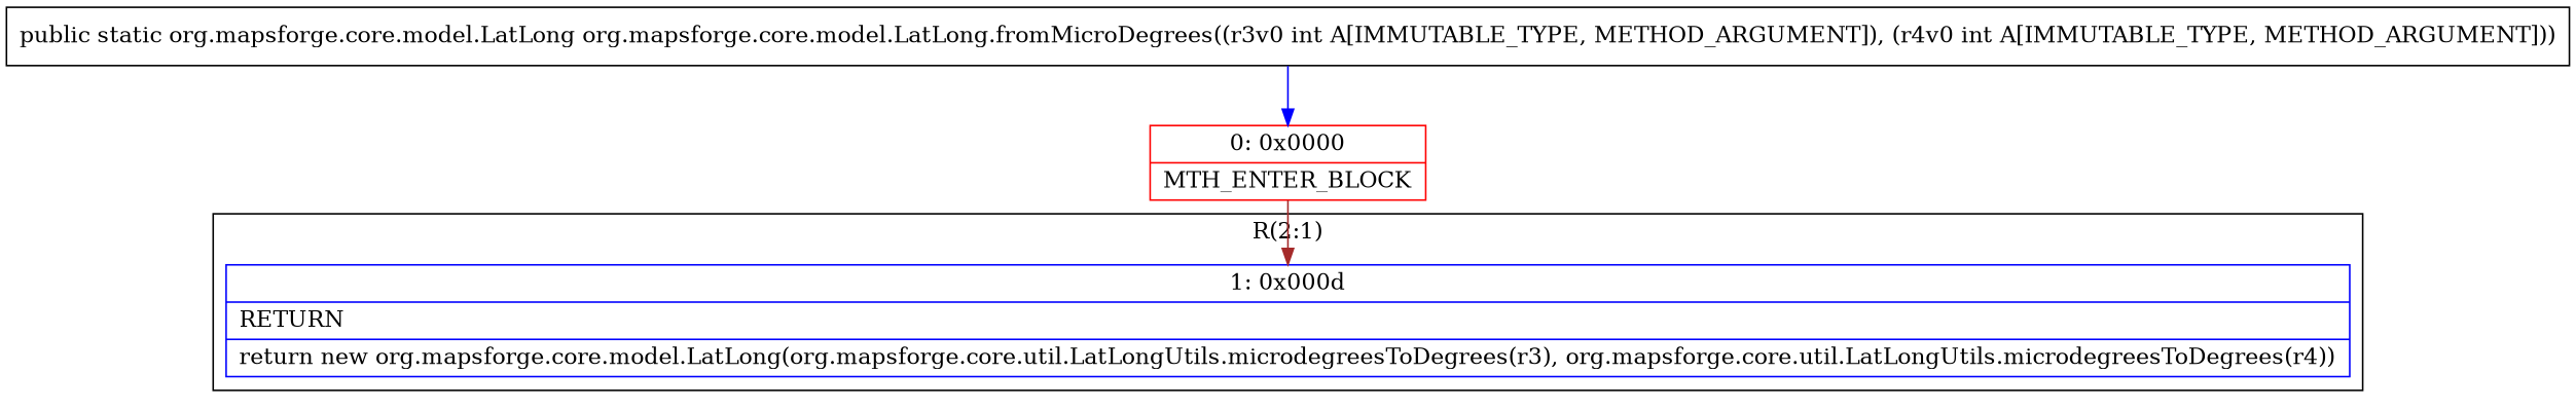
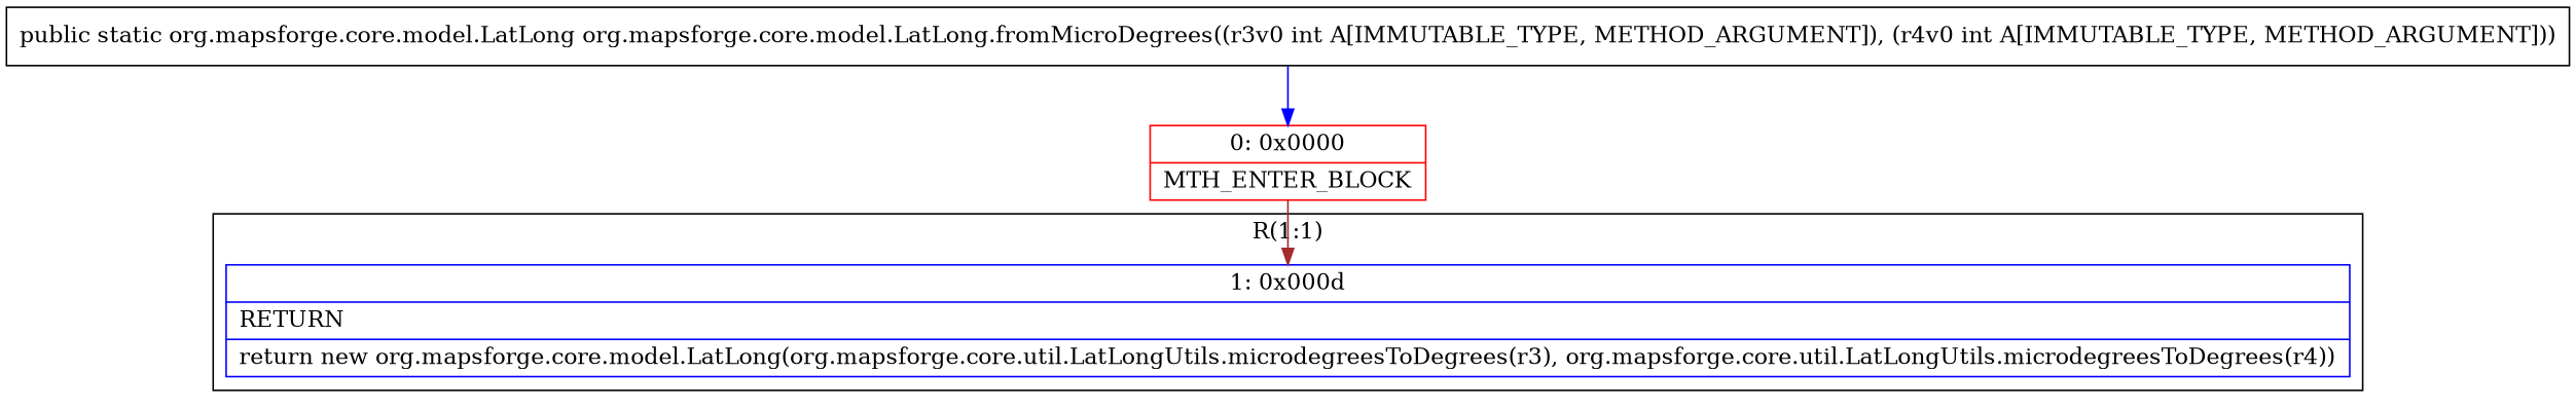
  digraph {
    node [shape=record]
    n1 [color=blue label="{1\:\ 0x000d|RETURN\l|return new org.mapsforge.core.model.LatLong(org.mapsforge.core.util.LatLongUtils.microdegreesToDegrees(r3), org.mapsforge.core.util.LatLongUtils.microdegreesToDegrees(r4))\l}"]
    n2 [color=red label="{0\:\ 0x0000|MTH_ENTER_BLOCK\l}"]
    n3 [label="{public static org.mapsforge.core.model.LatLong org.mapsforge.core.model.LatLong.fromMicroDegrees((r3v0 int A[IMMUTABLE_TYPE, METHOD_ARGUMENT]), (r4v0 int A[IMMUTABLE_TYPE, METHOD_ARGUMENT])) }"]
    subgraph cluster_1 {
-     label="R(2:1)"
+     label="R(1:1)"
      n1
    }
    n2 -> n1 [color=brown]
    n3 -> n2 [color=blue]
  }
